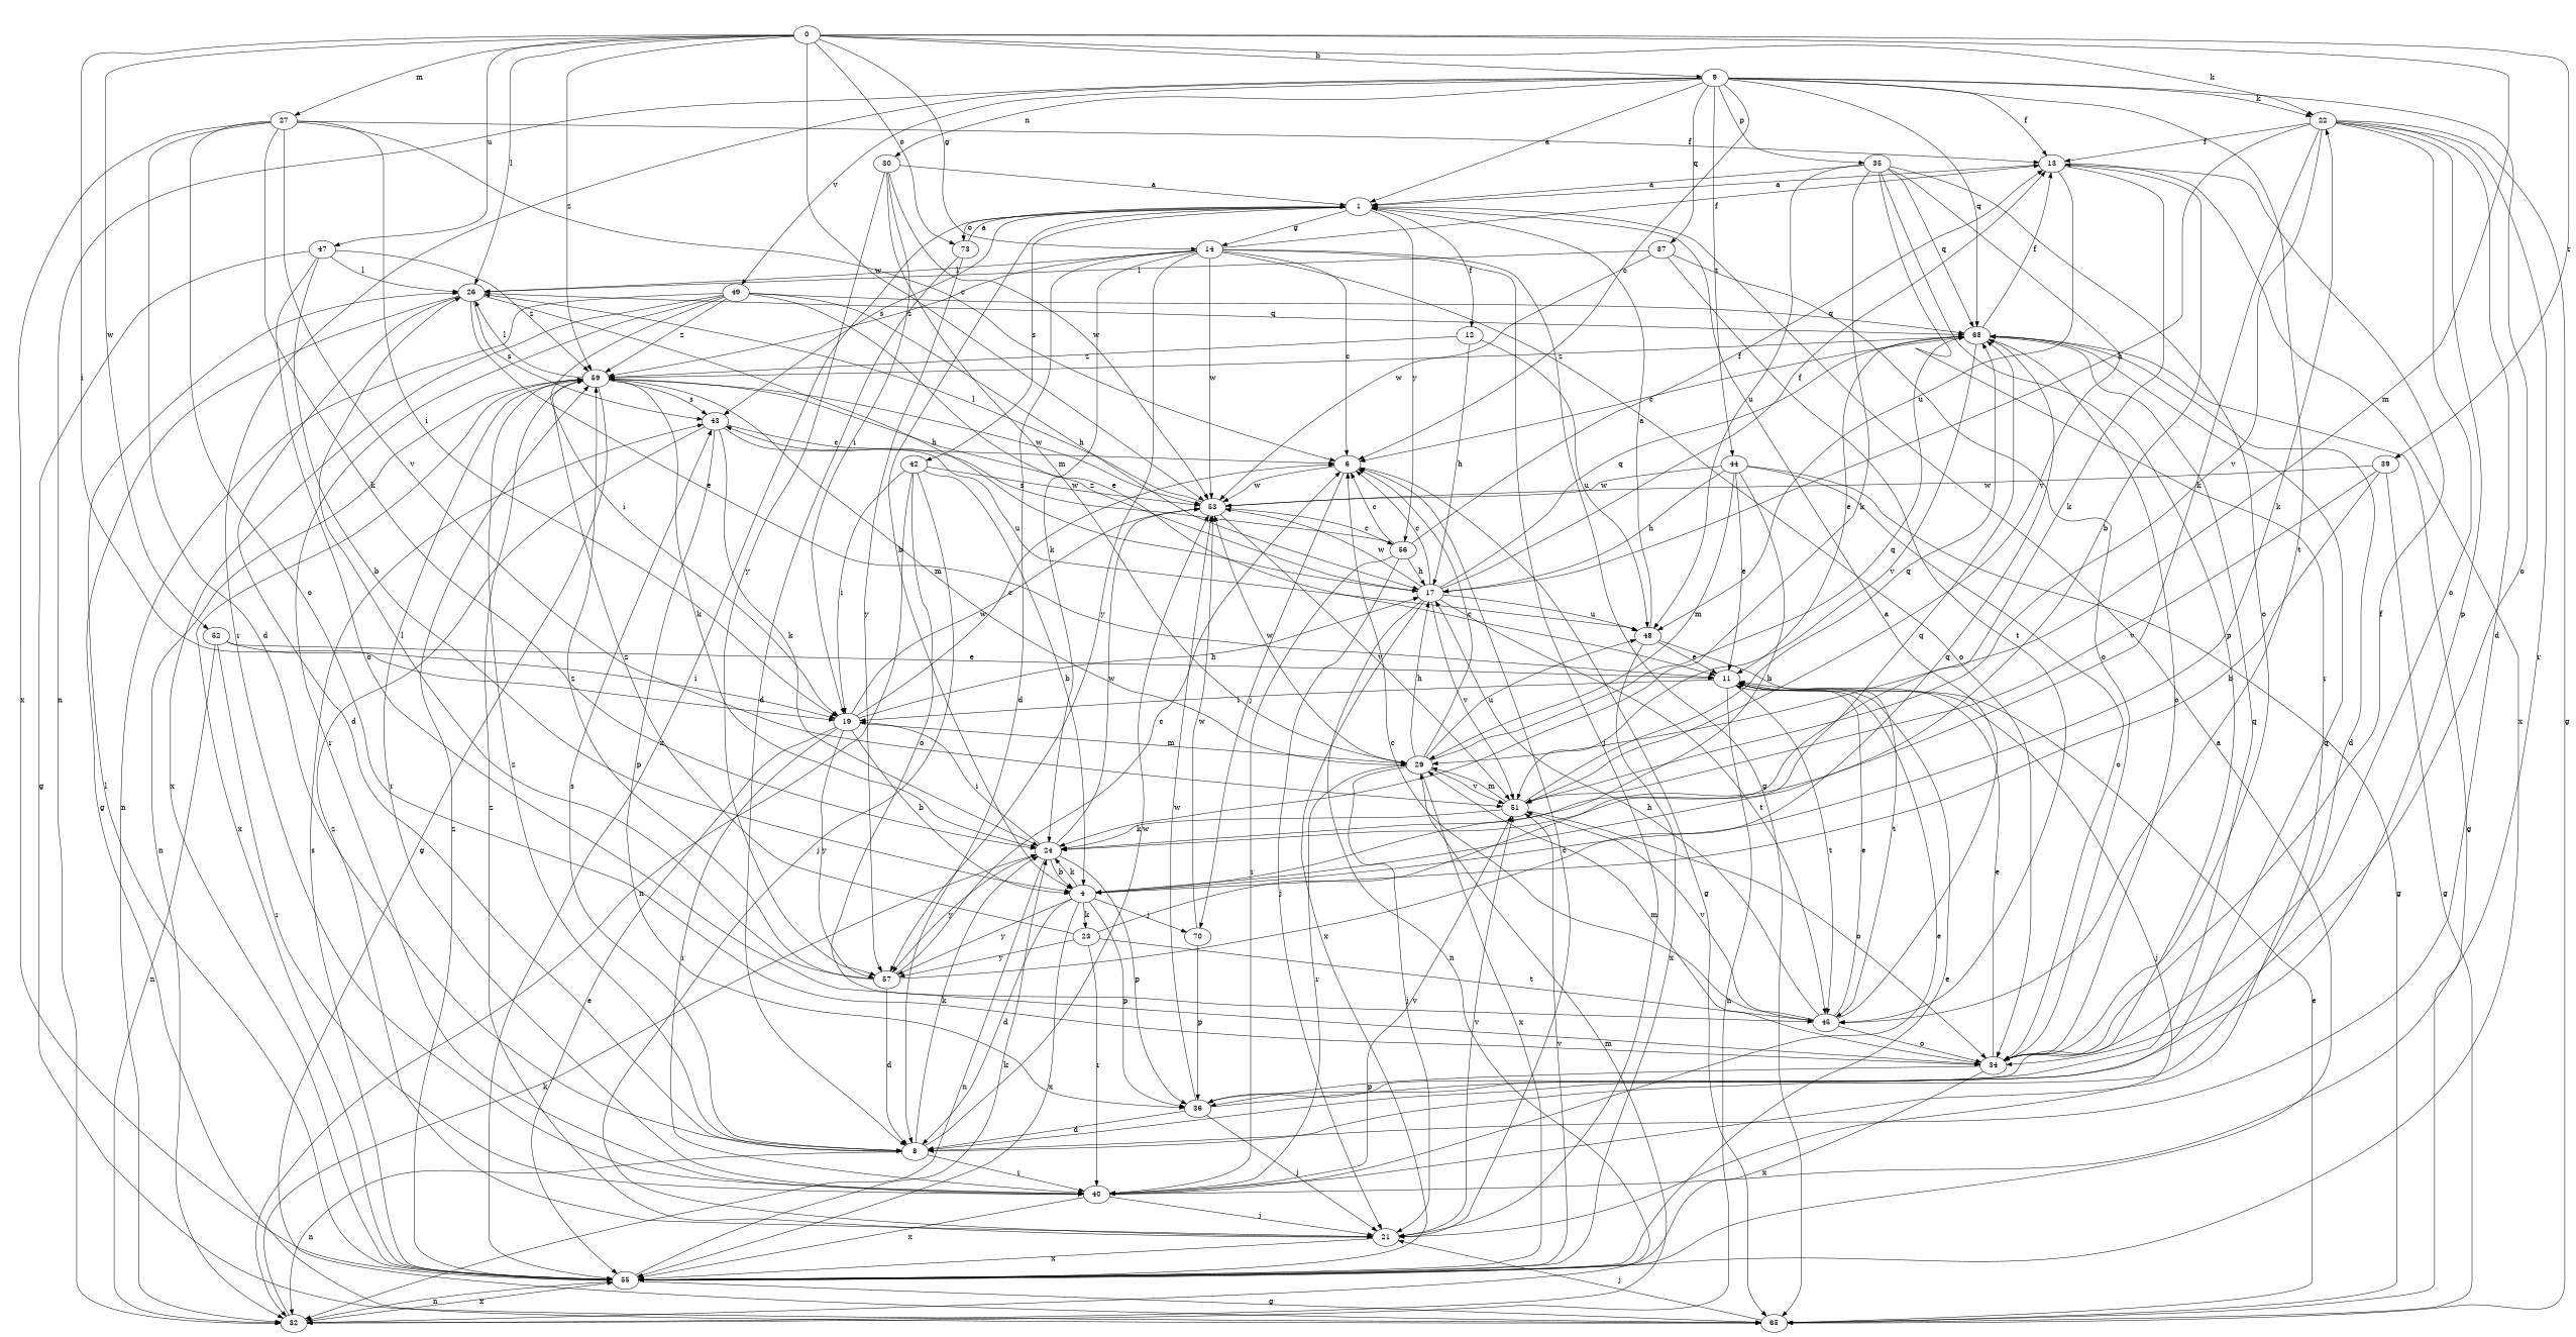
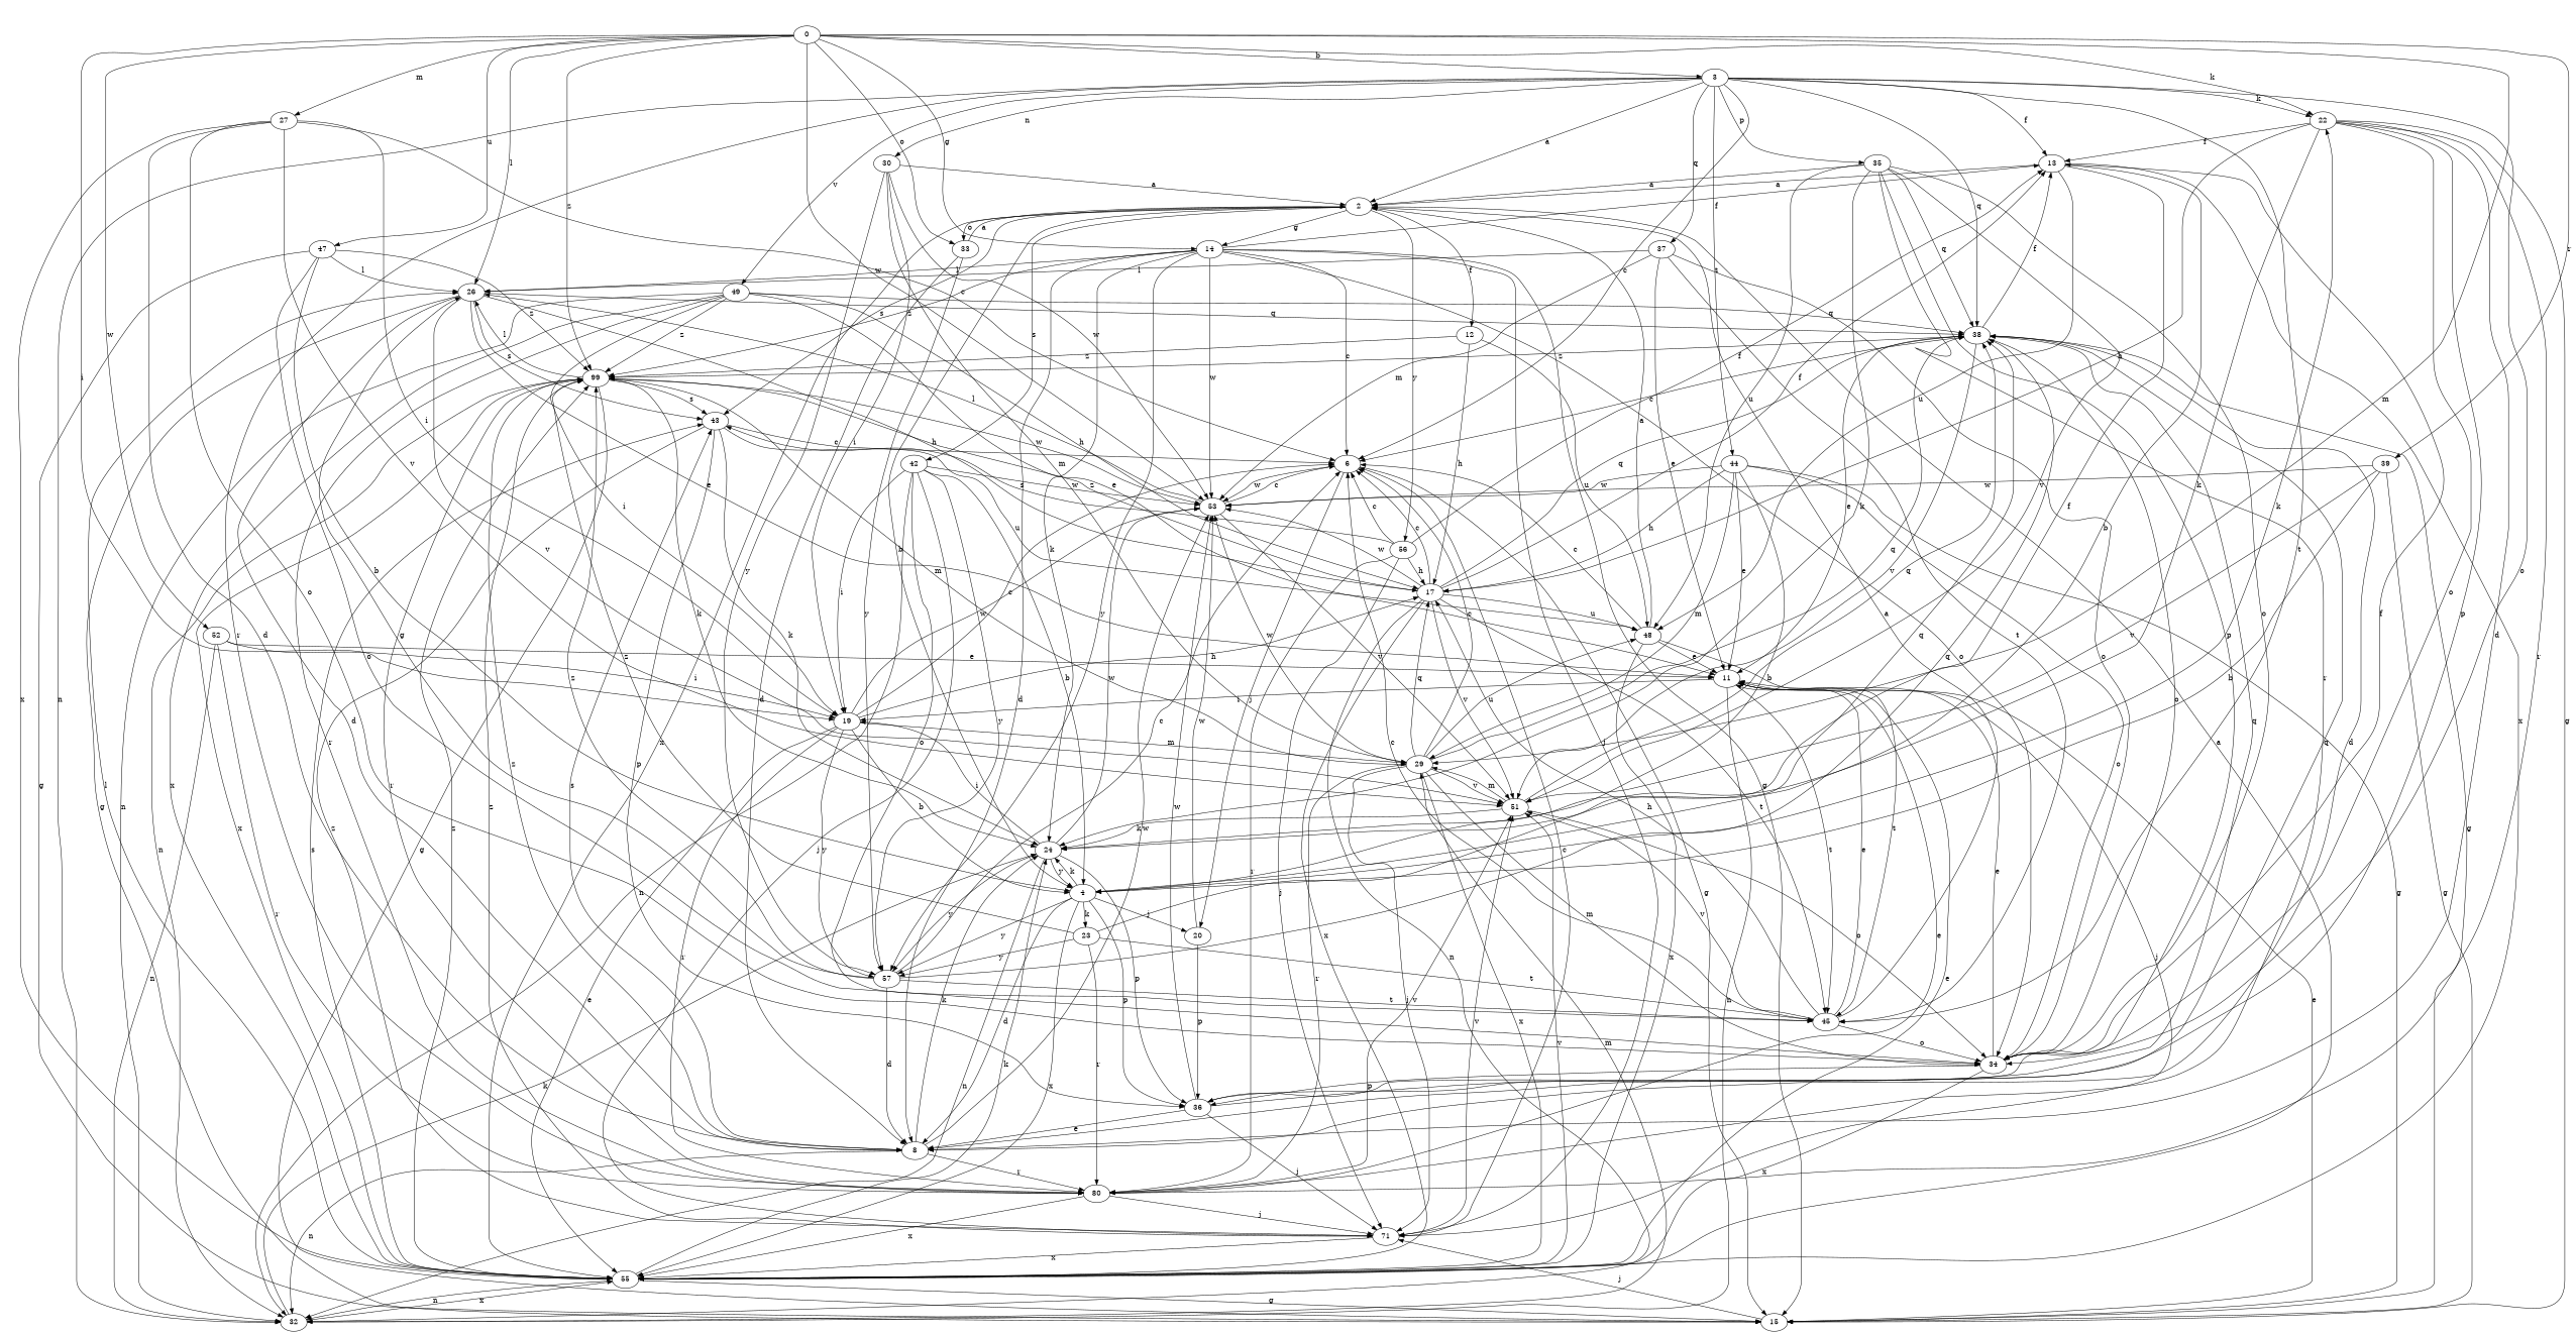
  strict digraph {
    0
-   3 [label=9]
+   3
    14
    19
    22
    26
    27
    29
-   33 [label=73]
+   33
    39
    47
    52
    53
-   59
-   2 [label=1]
+   59 [label=99]
+   2
    6
    13
    30
    32
    34
    35
    37
-   38 [label=68]
-   40
+   38
+   40 [label=80]
    44
    45
    49
    8
    24
    57
-   15 [label=65]
-   21
+   15
+   21 [label=71]
    4
    55
    17
    36
    51
    43
    11
    48
    12
    42
    56
-   20 [label=70]
+   20
    23
    0 -> 3 [label=b]
    0 -> 14 [label=g]
    0 -> 19 [label=i]
    0 -> 22 [label=k]
    0 -> 26 [label=l]
    0 -> 27 [label=m]
    0 -> 29 [label=m]
    0 -> 33 [label=o]
    0 -> 39 [label=r]
    0 -> 47 [label=u]
    0 -> 52 [label=w]
    0 -> 53 [label=w]
    0 -> 59 [label=z]
    3 -> 22 [label=k]
    3 -> 2 [label=a]
    3 -> 6 [label=c]
    3 -> 13 [label=f]
    3 -> 30 [label=n]
    3 -> 32 [label=n]
    3 -> 34 [label=o]
    3 -> 35 [label=p]
    3 -> 37 [label=q]
    3 -> 38 [label=q]
    3 -> 40 [label=r]
    3 -> 44 [label=t]
    3 -> 45 [label=t]
    3 -> 49 [label=v]
    14 -> 26 [label=l]
    14 -> 53 [label=w]
    14 -> 59 [label=z]
    14 -> 6 [label=c]
    14 -> 13 [label=f]
    14 -> 34 [label=o]
    14 -> 8 [label=d]
    14 -> 24 [label=k]
    14 -> 57 [label=y]
    14 -> 15 [label=g]
    14 -> 21 [label=j]
    19 -> 29 [label=m]
    19 -> 53 [label=w]
    19 -> 6 [label=c]
    19 -> 40 [label=r]
    19 -> 57 [label=y]
    19 -> 4 [label=b]
    19 -> 55 [label=e]
    19 -> 17 [label=h]
    22 -> 13 [label=f]
    22 -> 34 [label=o]
    22 -> 40 [label=r]
    22 -> 8 [label=d]
    22 -> 24 [label=k]
    22 -> 15 [label=g]
    22 -> 17 [label=h]
    22 -> 36 [label=p]
-   22 -> 51 [label=v]
+   26 -> 51 [label=v]
    26 -> 38 [label=q]
    26 -> 8 [label=d]
    26 -> 15 [label=g]
    26 -> 17 [label=h]
    26 -> 43 [label=s]
    26 -> 11 [label=e]
    27 -> 19 [label=i]
    27 -> 6 [label=c]
-   27 -> 13 [label=f]
    27 -> 34 [label=o]
    27 -> 8 [label=d]
-   27 -> 24 [label=k]
    27 -> 55 [label=x]
    27 -> 51 [label=v]
    29 -> 53 [label=w]
    29 -> 6 [label=c]
    29 -> 38 [label=q]
    29 -> 40 [label=r]
    29 -> 21 [label=j]
    29 -> 55 [label=x]
-   29 -> 17 [label=h]
+   29 -> 17 [label=q]
    29 -> 51 [label=v]
    29 -> 48 [label=u]
    33 -> 2 [label=a]
    33 -> 8 [label=d]
    33 -> 57 [label=y]
    39 -> 53 [label=w]
    39 -> 15 [label=g]
    39 -> 4 [label=b]
    39 -> 51 [label=v]
    47 -> 26 [label=l]
    47 -> 59 [label=z]
    47 -> 34 [label=o]
    47 -> 15 [label=g]
    47 -> 4 [label=b]
    52 -> 19 [label=i]
    52 -> 32 [label=n]
    52 -> 40 [label=r]
    52 -> 11 [label=e]
    53 -> 26 [label=l]
-   53 -> 56 [label=c]
+   53 -> 6 [label=c]
    53 -> 51 [label=v]
    59 -> 26 [label=l]
    59 -> 29 [label=m]
    59 -> 53 [label=w]
    59 -> 32 [label=n]
    59 -> 40 [label=r]
    59 -> 24 [label=k]
    59 -> 15 [label=g]
    59 -> 55 [label=x]
    59 -> 43 [label=s]
    2 -> 14 [label=g]
    2 -> 33 [label=o]
    2 -> 4 [label=b]
    2 -> 55 [label=x]
    2 -> 43 [label=s]
    2 -> 12 [label=f]
    2 -> 42 [label=s]
    2 -> 56 [label=y]
    6 -> 53 [label=w]
    6 -> 15 [label=g]
    6 -> 20 [label=j]
    13 -> 2 [label=a]
-   13 -> 24 [label=k]
+   13 -> 24 [label=f]
    13 -> 4 [label=b]
    13 -> 55 [label=x]
    13 -> 48 [label=u]
    30 -> 19 [label=i]
    30 -> 29 [label=m]
    30 -> 53 [label=w]
    30 -> 2 [label=a]
    30 -> 57 [label=y]
    32 -> 29 [label=m]
    32 -> 24 [label=k]
    32 -> 55 [label=x]
-   34 -> 29 [label=m]
+   29 -> 34 [label=m]
    34 -> 13 [label=f]
    34 -> 55 [label=x]
    34 -> 36 [label=p]
    34 -> 11 [label=e]
    35 -> 2 [label=a]
    35 -> 34 [label=o]
    35 -> 38 [label=q]
    35 -> 40 [label=r]
    35 -> 24 [label=k]
    35 -> 36 [label=p]
    35 -> 51 [label=v]
    35 -> 48 [label=u]
    37 -> 26 [label=l]
-   37 -> 53 [label=w]
+   37 -> 53 [label=m]
    37 -> 34 [label=o]
    37 -> 45 [label=t]
+   37 -> 11 [label=e]
    38 -> 59 [label=z]
    38 -> 6 [label=c]
    38 -> 13 [label=f]
    38 -> 34 [label=o]
    38 -> 8 [label=d]
    38 -> 15 [label=g]
    38 -> 51 [label=v]
    38 -> 11 [label=e]
    40 -> 21 [label=j]
    40 -> 55 [label=x]
    40 -> 51 [label=v]
    40 -> 11 [label=e]
    44 -> 29 [label=m]
    44 -> 53 [label=w]
    44 -> 34 [label=o]
    44 -> 15 [label=g]
    44 -> 4 [label=b]
    44 -> 17 [label=h]
    44 -> 11 [label=e]
    45 -> 2 [label=a]
    45 -> 6 [label=c]
    45 -> 34 [label=o]
    45 -> 17 [label=h]
    45 -> 51 [label=v]
    45 -> 11 [label=e]
    49 -> 19 [label=i]
    49 -> 59 [label=z]
    49 -> 32 [label=n]
    49 -> 38 [label=q]
    49 -> 40 [label=r]
    49 -> 55 [label=x]
    49 -> 17 [label=h]
    49 -> 11 [label=e]
    8 -> 53 [label=w]
    8 -> 59 [label=z]
    8 -> 32 [label=n]
    8 -> 38 [label=q]
    8 -> 40 [label=r]
    8 -> 24 [label=k]
    8 -> 43 [label=s]
    24 -> 19 [label=i]
    24 -> 53 [label=w]
    24 -> 32 [label=n]
    24 -> 57 [label=y]
-   24 -> 4 [label=b]
+   24 -> 4 [label=y]
    24 -> 36 [label=p]
-   57 -> 26 [label=l]
+   57 -> 26 [label=g]
    57 -> 59 [label=z]
    57 -> 6 [label=c]
    57 -> 38 [label=q]
+   57 -> 45 [label=t]
    57 -> 8 [label=d]
    15 -> 21 [label=j]
    15 -> 11 [label=e]
    21 -> 59 [label=z]
    21 -> 6 [label=c]
    21 -> 55 [label=x]
    21 -> 51 [label=v]
    4 -> 22 [label=k]
    4 -> 8 [label=d]
    4 -> 24 [label=k]
    4 -> 57 [label=y]
    4 -> 55 [label=x]
    4 -> 36 [label=p]
    4 -> 20 [label=j]
    4 -> 23 [label=k]
    55 -> 26 [label=l]
    55 -> 59 [label=z]
    55 -> 2 [label=a]
    55 -> 32 [label=n]
    55 -> 24 [label=k]
    55 -> 15 [label=g]
    55 -> 51 [label=v]
    55 -> 43 [label=s]
    55 -> 11 [label=e]
    17 -> 53 [label=w]
    17 -> 59 [label=z]
    17 -> 6 [label=c]
    17 -> 13 [label=f]
    17 -> 32 [label=n]
    17 -> 38 [label=q]
    17 -> 45 [label=t]
    17 -> 55 [label=x]
    17 -> 51 [label=v]
    17 -> 48 [label=u]
    36 -> 53 [label=w]
    36 -> 38 [label=q]
-   36 -> 8 [label=d]
+   36 -> 8 [label=e]
    36 -> 21 [label=j]
    51 -> 29 [label=m]
    51 -> 34 [label=o]
    51 -> 38 [label=q]
    51 -> 24 [label=k]
    43 -> 6 [label=c]
    43 -> 24 [label=k]
    43 -> 21 [label=z]
    43 -> 36 [label=p]
    43 -> 48 [label=u]
    11 -> 19 [label=i]
    11 -> 32 [label=n]
    11 -> 45 [label=t]
    11 -> 21 [label=j]
    48 -> 2 [label=a]
+   48 -> 6 [label=c]
    48 -> 45 [label=t]
    48 -> 55 [label=x]
    48 -> 11 [label=e]
    12 -> 59 [label=z]
    12 -> 17 [label=h]
    12 -> 48 [label=u]
    42 -> 19 [label=i]
    42 -> 53 [label=w]
    42 -> 32 [label=n]
    42 -> 45 [label=o]
+   42 -> 57 [label=y]
    42 -> 21 [label=j]
    42 -> 4 [label=b]
    56 -> 6 [label=c]
    56 -> 13 [label=f]
    56 -> 40 [label=r]
    56 -> 21 [label=j]
    56 -> 17 [label=h]
    56 -> 43 [label=s]
    20 -> 53 [label=w]
    20 -> 36 [label=p]
    23 -> 59 [label=z]
    23 -> 38 [label=q]
    23 -> 40 [label=r]
    23 -> 45 [label=t]
    23 -> 57 [label=y]
  }
